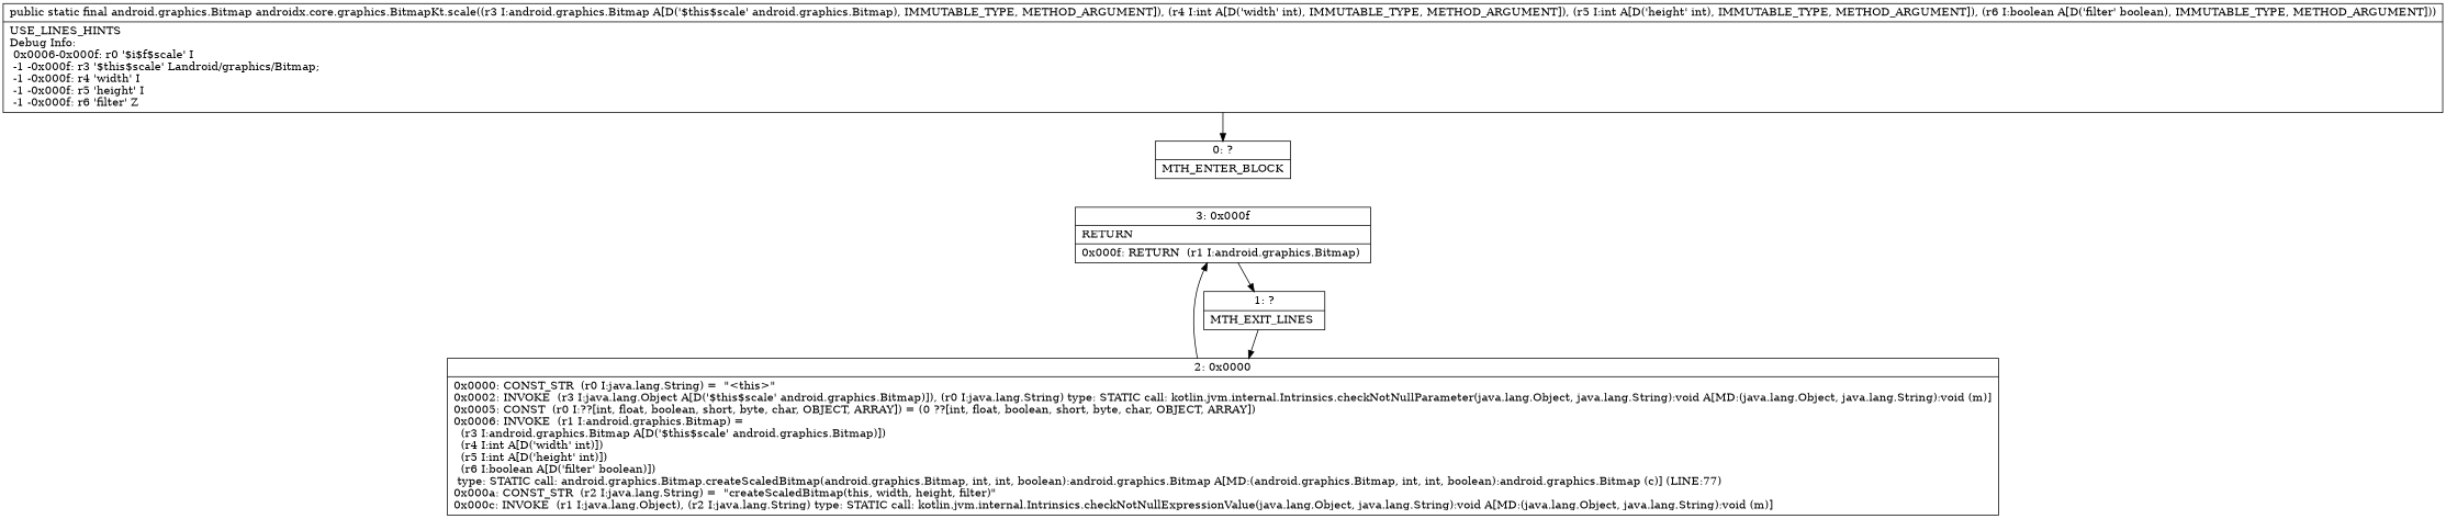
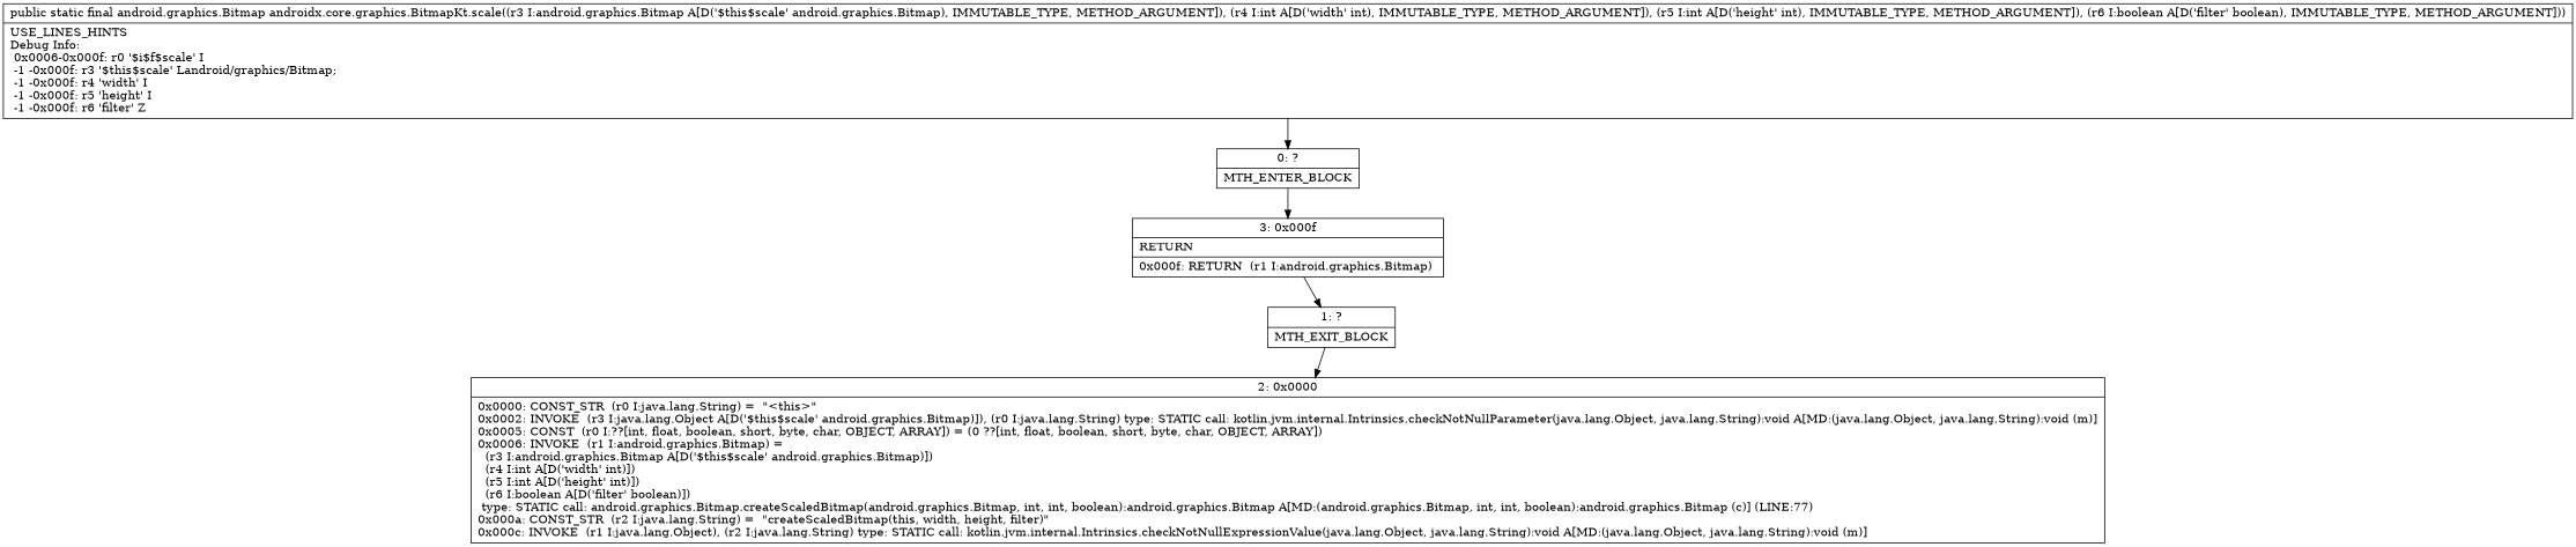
  digraph {
    node [shape=record]
    n1 [label="{0\:\ ?|MTH_ENTER_BLOCK\l}"]
    n2 [label="{2\:\ 0x0000|0x0000: CONST_STR  (r0 I:java.lang.String) =  \"\<this\>\" \l0x0002: INVOKE  (r3 I:java.lang.Object A[D('$this$scale' android.graphics.Bitmap)]), (r0 I:java.lang.String) type: STATIC call: kotlin.jvm.internal.Intrinsics.checkNotNullParameter(java.lang.Object, java.lang.String):void A[MD:(java.lang.Object, java.lang.String):void (m)]\l0x0005: CONST  (r0 I:??[int, float, boolean, short, byte, char, OBJECT, ARRAY]) = (0 ??[int, float, boolean, short, byte, char, OBJECT, ARRAY]) \l0x0006: INVOKE  (r1 I:android.graphics.Bitmap) = \l  (r3 I:android.graphics.Bitmap A[D('$this$scale' android.graphics.Bitmap)])\l  (r4 I:int A[D('width' int)])\l  (r5 I:int A[D('height' int)])\l  (r6 I:boolean A[D('filter' boolean)])\l type: STATIC call: android.graphics.Bitmap.createScaledBitmap(android.graphics.Bitmap, int, int, boolean):android.graphics.Bitmap A[MD:(android.graphics.Bitmap, int, int, boolean):android.graphics.Bitmap (c)] (LINE:77)\l0x000a: CONST_STR  (r2 I:java.lang.String) =  \"createScaledBitmap(this, width, height, filter)\" \l0x000c: INVOKE  (r1 I:java.lang.Object), (r2 I:java.lang.String) type: STATIC call: kotlin.jvm.internal.Intrinsics.checkNotNullExpressionValue(java.lang.Object, java.lang.String):void A[MD:(java.lang.Object, java.lang.String):void (m)]\l}"]
    n3 [label="{3\:\ 0x000f|RETURN\l|0x000f: RETURN  (r1 I:android.graphics.Bitmap) \l}"]
-   n4 [label="{1\:\ ?|MTH_EXIT_LINES\l}"]
+   n4 [label="{1\:\ ?|MTH_EXIT_BLOCK\l}"]
    n5 [label="{public static final android.graphics.Bitmap androidx.core.graphics.BitmapKt.scale((r3 I:android.graphics.Bitmap A[D('$this$scale' android.graphics.Bitmap), IMMUTABLE_TYPE, METHOD_ARGUMENT]), (r4 I:int A[D('width' int), IMMUTABLE_TYPE, METHOD_ARGUMENT]), (r5 I:int A[D('height' int), IMMUTABLE_TYPE, METHOD_ARGUMENT]), (r6 I:boolean A[D('filter' boolean), IMMUTABLE_TYPE, METHOD_ARGUMENT]))  | USE_LINES_HINTS\lDebug Info:\l  0x0006\-0x000f: r0 '$i$f$scale' I\l  \-1 \-0x000f: r3 '$this$scale' Landroid\/graphics\/Bitmap;\l  \-1 \-0x000f: r4 'width' I\l  \-1 \-0x000f: r5 'height' I\l  \-1 \-0x000f: r6 'filter' Z\l}"]
-   n2 -> n3
+   n1 -> n3
    n3 -> n4
    n4 -> n2
    n5 -> n1
  }
